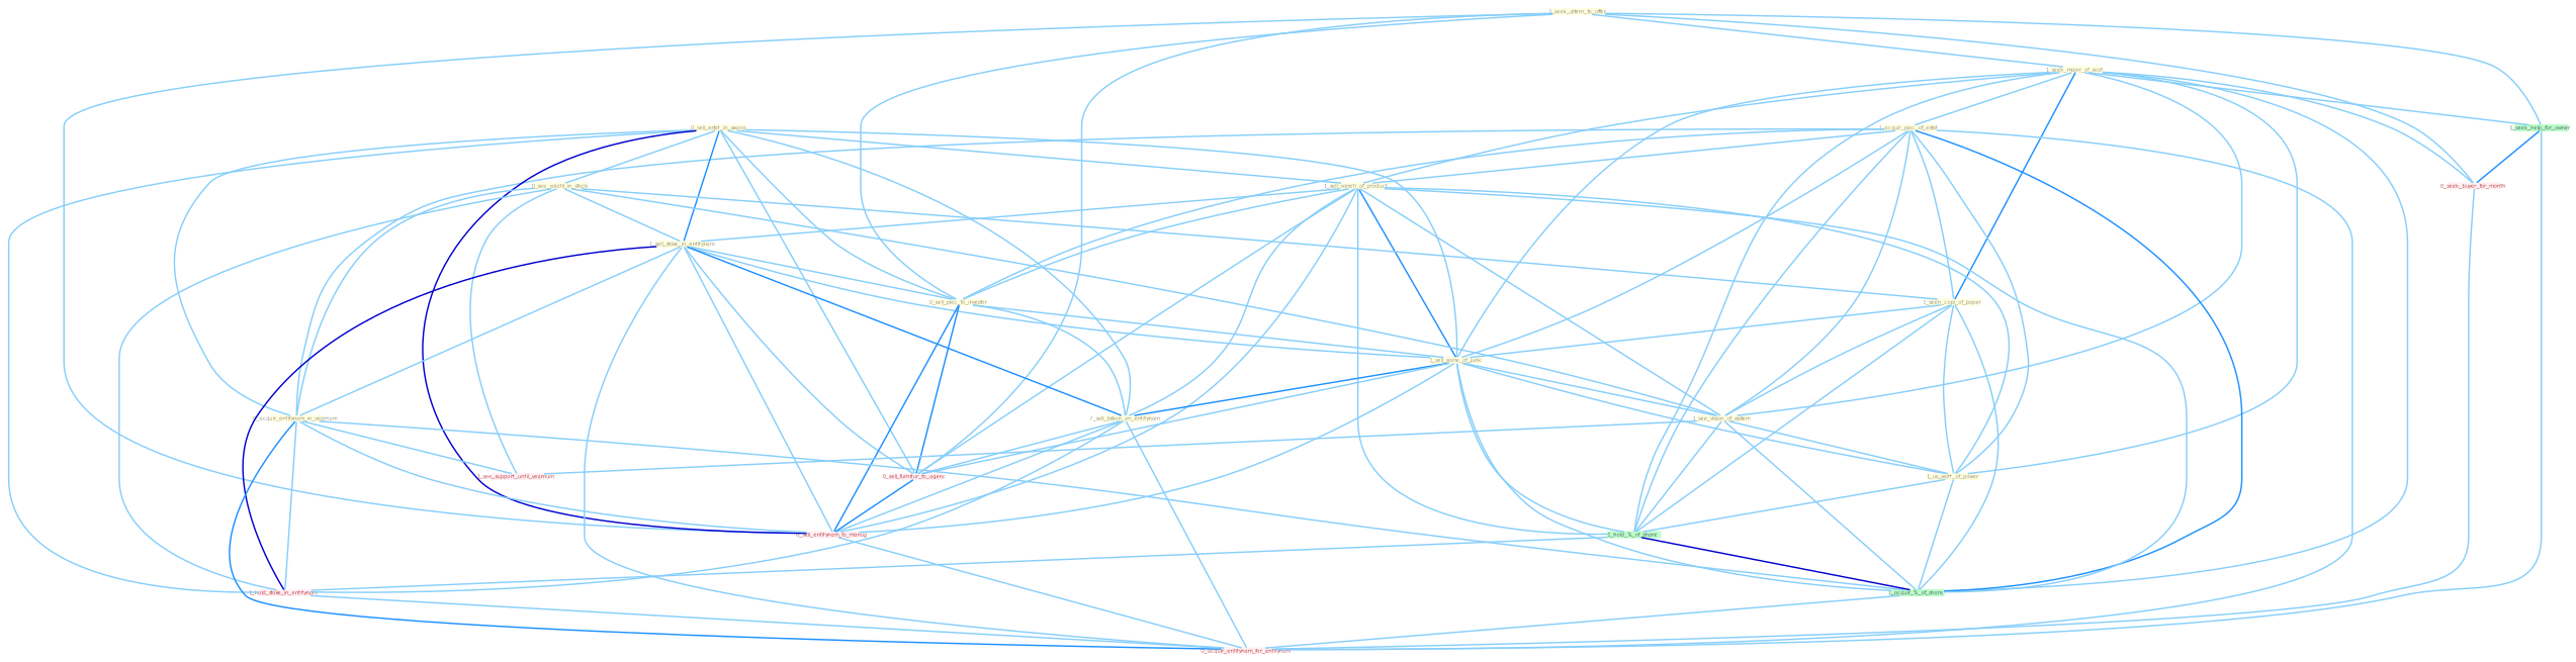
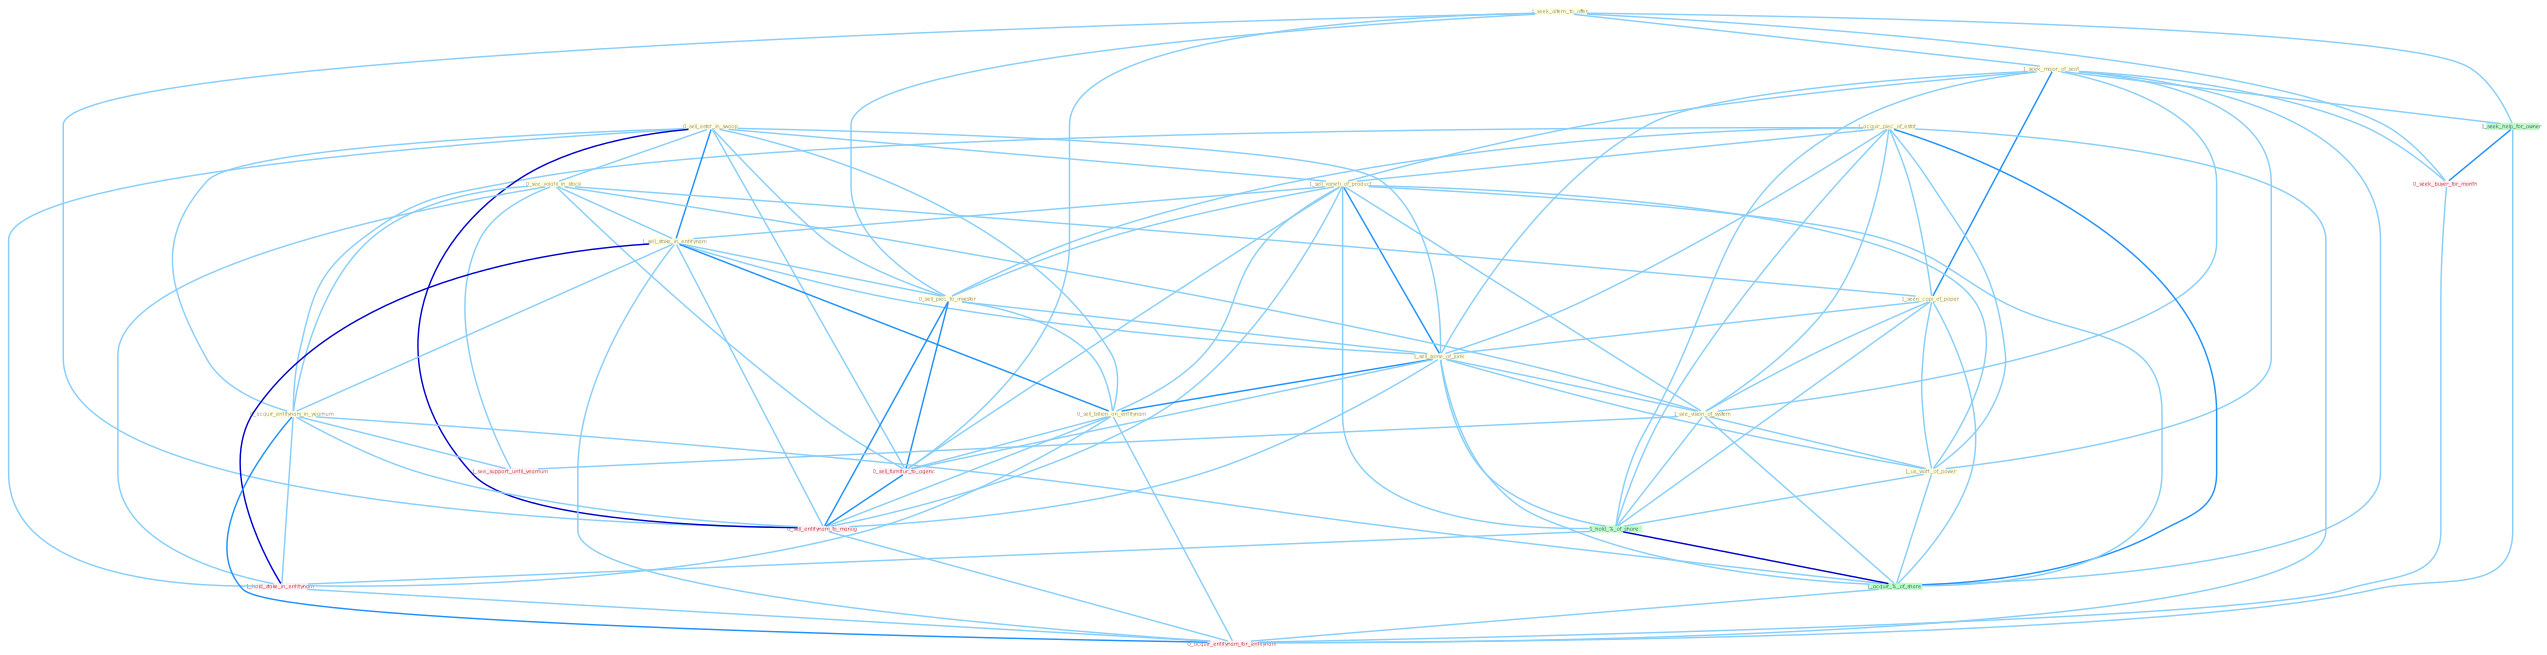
  graph {
    fontname="Comic Neue"
    node [color="#ffffe0" fixedsize=true fontcolor="#8b7d6b" fontname="Comic Neue" fontsize=4 shape=polygon style=filled]
    edge [color="#87cefa" fontname="Comic Neue" w=1]
    "1_seek_altern_to_offer " [height=.06 width=.5]
    "1_seek_major_of_seat " [height=.06 width=.5]
    "1_acquir_piec_of_estat " [height=.06 width=.5]
    "0_sell_estat_in_swoop " [height=.06 width=.5]
    "1_sell_varieti_of_product " [height=.06 width=.5]
    "1_seen_copi_of_paper " [height=.06 width=.5]
    "0_see_volatil_in_stock " [height=.06 width=.5]
    "1_sell_stake_in_entitynam " [height=.06 width=.5]
    "0_sell_piec_to_investor " [height=.06 width=.5]
    "1_sell_some_of_junk " [height=.06 width=.5]
-   "0_sell_billion_on_entitynam " [height=.06 width=.5 label="7_sell_billion_on_entitynam"]
+   "0_sell_billion_on_entitynam " [height=.06 width=.5]
    "1_see_vision_of_system " [height=.06 width=.5]
    "0_acquir_entitynam_in_yearnum " [height=.06 width=.5]
    "1_us_watt_of_power " [height=.06 width=.5]
    "1_hold_stake_in_entitynam " [color="#fff0f5" fontcolor="#b22222" height=.06 width=.5]
    "0_seek_buyer_for_month " [color="#fff0f5" fontcolor="#b22222" height=.06 width=.5]
    "1_see_support_until_yearnum " [color="#fff0f5" fontcolor="#b22222" height=.06 width=.5]
    "0_sell_furnitur_to_agenc " [color="#fff0f5" fontcolor="#b22222" height=.06 width=.5]
    "0_sell_entitynam_to_manag " [color="#fff0f5" fontcolor="#b22222" height=.06 width=.5]
    "0_acquir_entitynam_for_entitynam " [color="#fff0f5" fontcolor="#b22222" height=.06 width=.5]
    "1_seek_help_for_owner " [color="#BDFCC9" fontcolor="#2f4f4f" height=.06 width=.5]
    "1_hold_%_of_share " [color="#BDFCC9" fontcolor="#2f4f4f" height=.06 width=.5]
    "1_acquir_%_of_share " [color="#BDFCC9" fontcolor="#2f4f4f" height=.06 width=.5]
    subgraph sub_1 {
      "1_seek_altern_to_offer "
      "1_seek_major_of_seat "
      "1_acquir_piec_of_estat "
      "0_sell_estat_in_swoop "
      "1_sell_varieti_of_product "
      "1_seen_copi_of_paper "
      "0_see_volatil_in_stock "
      "1_sell_stake_in_entitynam "
      "0_sell_piec_to_investor "
      "1_sell_some_of_junk "
      "0_sell_billion_on_entitynam "
      "1_see_vision_of_system "
      "0_acquir_entitynam_in_yearnum "
      "1_us_watt_of_power "
    }
    subgraph sub_2 {
      "1_hold_stake_in_entitynam "
      "0_seek_buyer_for_month "
      "1_see_support_until_yearnum "
      "0_sell_furnitur_to_agenc "
      "0_sell_entitynam_to_manag "
      "0_acquir_entitynam_for_entitynam "
    }
    "1_seek_altern_to_offer " -- "1_seek_major_of_seat "
    "1_seek_altern_to_offer " -- "0_sell_piec_to_investor "
    "1_seek_altern_to_offer " -- "0_seek_buyer_for_month "
    "1_seek_altern_to_offer " -- "0_sell_furnitur_to_agenc "
    "1_seek_altern_to_offer " -- "0_sell_entitynam_to_manag "
    "1_seek_altern_to_offer " -- "1_seek_help_for_owner "
-   "1_seek_major_of_seat " -- "1_acquir_piec_of_estat "
    "1_seek_major_of_seat " -- "1_sell_varieti_of_product "
    "1_seek_major_of_seat " -- "1_seen_copi_of_paper " [color="#1e90ff"]
    "1_seek_major_of_seat " -- "1_sell_some_of_junk "
    "1_seek_major_of_seat " -- "1_see_vision_of_system "
    "1_seek_major_of_seat " -- "1_us_watt_of_power "
    "1_seek_major_of_seat " -- "0_seek_buyer_for_month "
    "1_seek_major_of_seat " -- "1_seek_help_for_owner "
    "1_seek_major_of_seat " -- "1_hold_%_of_share "
    "1_seek_major_of_seat " -- "1_acquir_%_of_share "
    "1_acquir_piec_of_estat " -- "1_sell_varieti_of_product "
    "1_acquir_piec_of_estat " -- "1_seen_copi_of_paper "
    "1_acquir_piec_of_estat " -- "0_sell_piec_to_investor "
    "1_acquir_piec_of_estat " -- "1_sell_some_of_junk "
    "1_acquir_piec_of_estat " -- "1_see_vision_of_system "
    "1_acquir_piec_of_estat " -- "0_acquir_entitynam_in_yearnum "
    "1_acquir_piec_of_estat " -- "1_us_watt_of_power "
    "1_acquir_piec_of_estat " -- "0_acquir_entitynam_for_entitynam "
    "1_acquir_piec_of_estat " -- "1_hold_%_of_share "
    "1_acquir_piec_of_estat " -- "1_acquir_%_of_share " [color="#1e90ff" w=2]
    "0_sell_estat_in_swoop " -- "1_sell_varieti_of_product "
    "0_sell_estat_in_swoop " -- "0_see_volatil_in_stock "
    "0_sell_estat_in_swoop " -- "1_sell_stake_in_entitynam " [color="#1e90ff" w=2]
    "0_sell_estat_in_swoop " -- "0_sell_piec_to_investor "
    "0_sell_estat_in_swoop " -- "1_sell_some_of_junk "
    "0_sell_estat_in_swoop " -- "0_sell_billion_on_entitynam "
    "0_sell_estat_in_swoop " -- "0_acquir_entitynam_in_yearnum "
    "0_sell_estat_in_swoop " -- "1_hold_stake_in_entitynam "
    "0_sell_estat_in_swoop " -- "0_sell_furnitur_to_agenc "
    "0_sell_estat_in_swoop " -- "0_sell_entitynam_to_manag " [color="#0000cd"]
    "1_sell_varieti_of_product " -- "1_sell_stake_in_entitynam "
    "1_sell_varieti_of_product " -- "0_sell_piec_to_investor "
    "1_sell_varieti_of_product " -- "1_sell_some_of_junk " [color="#1e90ff" w=2]
    "1_sell_varieti_of_product " -- "0_sell_billion_on_entitynam "
    "1_sell_varieti_of_product " -- "1_see_vision_of_system "
    "1_sell_varieti_of_product " -- "1_us_watt_of_power "
    "1_sell_varieti_of_product " -- "0_sell_furnitur_to_agenc "
    "1_sell_varieti_of_product " -- "0_sell_entitynam_to_manag "
    "1_sell_varieti_of_product " -- "1_hold_%_of_share "
    "1_sell_varieti_of_product " -- "1_acquir_%_of_share "
    "1_seen_copi_of_paper " -- "1_sell_some_of_junk "
    "1_seen_copi_of_paper " -- "1_see_vision_of_system "
    "1_seen_copi_of_paper " -- "1_us_watt_of_power "
    "1_seen_copi_of_paper " -- "1_hold_%_of_share "
    "1_seen_copi_of_paper " -- "1_acquir_%_of_share "
    "0_see_volatil_in_stock " -- "1_seen_copi_of_paper "
    "0_see_volatil_in_stock " -- "1_sell_stake_in_entitynam "
    "0_see_volatil_in_stock " -- "1_see_vision_of_system "
    "0_see_volatil_in_stock " -- "0_acquir_entitynam_in_yearnum "
    "0_see_volatil_in_stock " -- "1_hold_stake_in_entitynam "
    "0_see_volatil_in_stock " -- "1_see_support_until_yearnum "
    "1_sell_stake_in_entitynam " -- "0_sell_piec_to_investor "
    "1_sell_stake_in_entitynam " -- "1_sell_some_of_junk "
    "1_sell_stake_in_entitynam " -- "0_sell_billion_on_entitynam " [color="#1e90ff" w=2]
    "1_sell_stake_in_entitynam " -- "0_acquir_entitynam_in_yearnum "
    "1_sell_stake_in_entitynam " -- "1_hold_stake_in_entitynam " [color="#0000cd" w=3]
-   "1_sell_stake_in_entitynam " -- "0_sell_furnitur_to_agenc "
+   "0_see_volatil_in_stock " -- "0_sell_furnitur_to_agenc "
    "1_sell_stake_in_entitynam " -- "0_sell_entitynam_to_manag "
    "1_sell_stake_in_entitynam " -- "0_acquir_entitynam_for_entitynam "
    "0_sell_piec_to_investor " -- "1_sell_some_of_junk "
    "0_sell_piec_to_investor " -- "0_sell_billion_on_entitynam "
    "0_sell_piec_to_investor " -- "0_sell_furnitur_to_agenc " [color="#1e90ff" w=2]
    "0_sell_piec_to_investor " -- "0_sell_entitynam_to_manag " [color="#1e90ff" w=2]
    "1_sell_some_of_junk " -- "0_sell_billion_on_entitynam " [color="#1e90ff"]
    "1_sell_some_of_junk " -- "1_see_vision_of_system "
    "1_sell_some_of_junk " -- "1_us_watt_of_power "
    "1_sell_some_of_junk " -- "0_sell_furnitur_to_agenc "
    "1_sell_some_of_junk " -- "0_sell_entitynam_to_manag "
    "1_sell_some_of_junk " -- "1_hold_%_of_share "
    "1_sell_some_of_junk " -- "1_acquir_%_of_share "
    "0_sell_billion_on_entitynam " -- "1_hold_stake_in_entitynam "
    "0_sell_billion_on_entitynam " -- "0_sell_furnitur_to_agenc "
    "0_sell_billion_on_entitynam " -- "0_sell_entitynam_to_manag "
    "0_sell_billion_on_entitynam " -- "0_acquir_entitynam_for_entitynam "
    "1_see_vision_of_system " -- "1_us_watt_of_power "
    "1_see_vision_of_system " -- "1_see_support_until_yearnum "
    "1_see_vision_of_system " -- "1_hold_%_of_share "
    "1_see_vision_of_system " -- "1_acquir_%_of_share "
    "0_acquir_entitynam_in_yearnum " -- "1_hold_stake_in_entitynam "
    "0_acquir_entitynam_in_yearnum " -- "1_see_support_until_yearnum "
    "0_acquir_entitynam_in_yearnum " -- "0_sell_entitynam_to_manag "
    "0_acquir_entitynam_in_yearnum " -- "0_acquir_entitynam_for_entitynam " [color="#1e90ff" w=2]
    "0_acquir_entitynam_in_yearnum " -- "1_acquir_%_of_share "
    "1_us_watt_of_power " -- "1_hold_%_of_share "
    "1_us_watt_of_power " -- "1_acquir_%_of_share "
    "1_hold_stake_in_entitynam " -- "0_acquir_entitynam_for_entitynam "
    "0_seek_buyer_for_month " -- "0_acquir_entitynam_for_entitynam "
    "0_sell_furnitur_to_agenc " -- "0_sell_entitynam_to_manag " [color="#1e90ff" w=2]
    "0_sell_entitynam_to_manag " -- "0_acquir_entitynam_for_entitynam "
    "1_seek_help_for_owner " -- "0_seek_buyer_for_month " [color="#1e90ff" w=2]
    "1_seek_help_for_owner " -- "0_acquir_entitynam_for_entitynam "
    "1_hold_%_of_share " -- "1_hold_stake_in_entitynam "
    "1_hold_%_of_share " -- "1_acquir_%_of_share " [color="#0000cd" w=3]
    "1_acquir_%_of_share " -- "0_acquir_entitynam_for_entitynam "
  }
